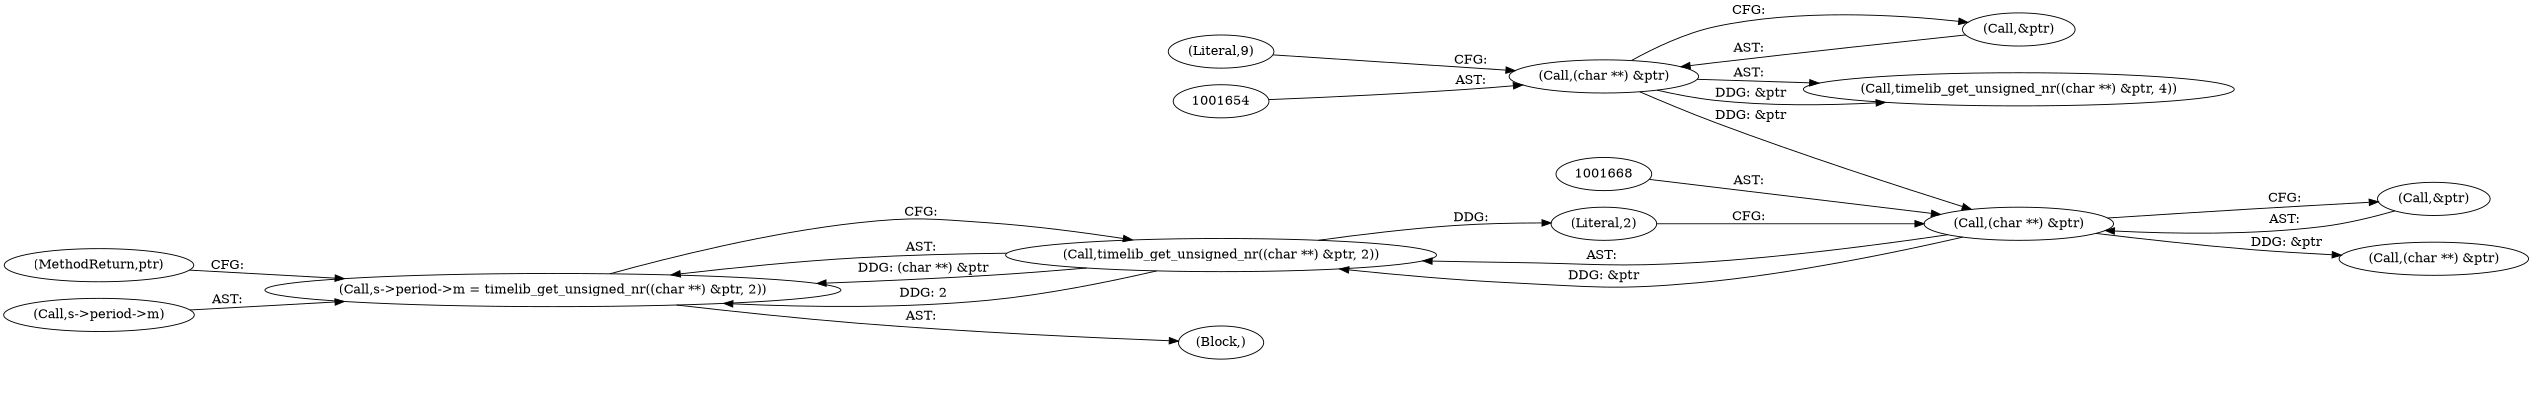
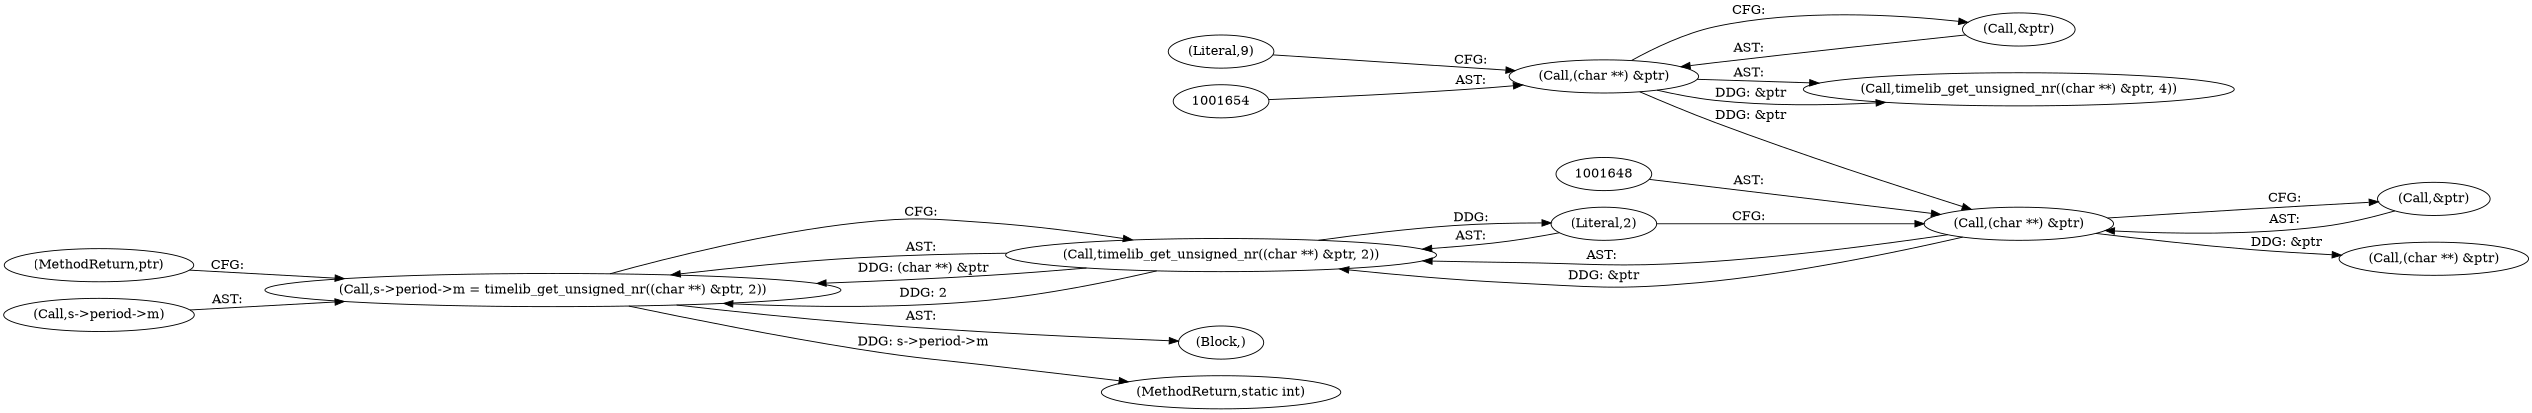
  digraph {
    rankdir=LR
    n1 [label="(Call,s->period->m = timelib_get_unsigned_nr((char **) &ptr, 2))"]
    n2 [label="(Call,timelib_get_unsigned_nr((char **) &ptr, 2))"]
    n3 [label="(Block,)"]
+   n4 [label="(MethodReturn,static int)"]
    n5 [label="(Literal,2)"]
    n6 [label="(Call,(char **) &ptr)"]
    n7 [label="(Call,&ptr)"]
    n8 [label="(Call,(char **) &ptr)"]
    n9 [label="(Call,(char **) &ptr)"]
    n10 [label="(Call,&ptr)"]
    n11 [label="(Call,timelib_get_unsigned_nr((char **) &ptr, 4))"]
    n12 [label="(MethodReturn,ptr)"]
    n13 [label="(Literal,9)"]
    n14 [label="(Call,s->period->m)"]
-   1001668
+   1001668 [label=1001648]
    1001654
    n1 -> n2 [label="CFG: "]
    n1 -> n3 [label="AST: "]
+   n1 -> n4 [label="DDG: s->period->m"]
    n2 -> n1 [label="AST: "]
    n2 -> n1 [label="DDG: (char **) &ptr"]
    n2 -> n1 [label="DDG: 2"]
    n2 -> n5 [label="DDG: "]
+   n5 -> n2 [label="AST: "]
    n5 -> n6 [label="CFG: "]
    n6 -> n2 [label="AST: "]
    n6 -> n2 [label="DDG: &ptr"]
    n6 -> n7 [label="CFG: "]
    n6 -> n8 [label="DDG: &ptr"]
    n7 -> n6 [label="AST: "]
    n9 -> n6 [label="DDG: &ptr"]
    n9 -> n10 [label="CFG: "]
    n9 -> n11 [label="AST: "]
    n9 -> n11 [label="DDG: &ptr"]
    n10 -> n9 [label="AST: "]
    n12 -> n1 [label="CFG: "]
    n13 -> n9 [label="CFG: "]
    n14 -> n1 [label="AST: "]
    1001668 -> n6 [label="AST: "]
    1001654 -> n9 [label="AST: "]
  }
